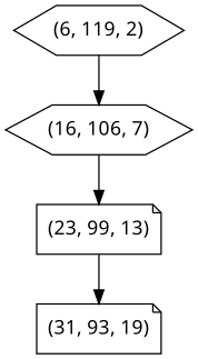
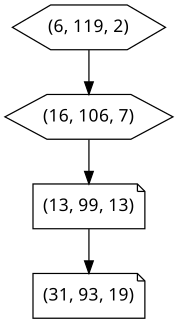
  digraph {
    fontname="Noto Sans"
    node [fontname="Noto Sans" shape=hexagon]
    edge [fontname="Noto Sans"]
    n1 [label="(6, 119, 2)"]
    "(16, 106, 7)"
-   "(23, 99, 13)" [shape=note]
+   "(23, 99, 13)" [shape=note label="(13, 99, 13)"]
    "(31, 93, 19)" [shape=note]
    n1 -> "(16, 106, 7)"
    "(16, 106, 7)" -> "(23, 99, 13)"
    "(23, 99, 13)" -> "(31, 93, 19)"
  }
